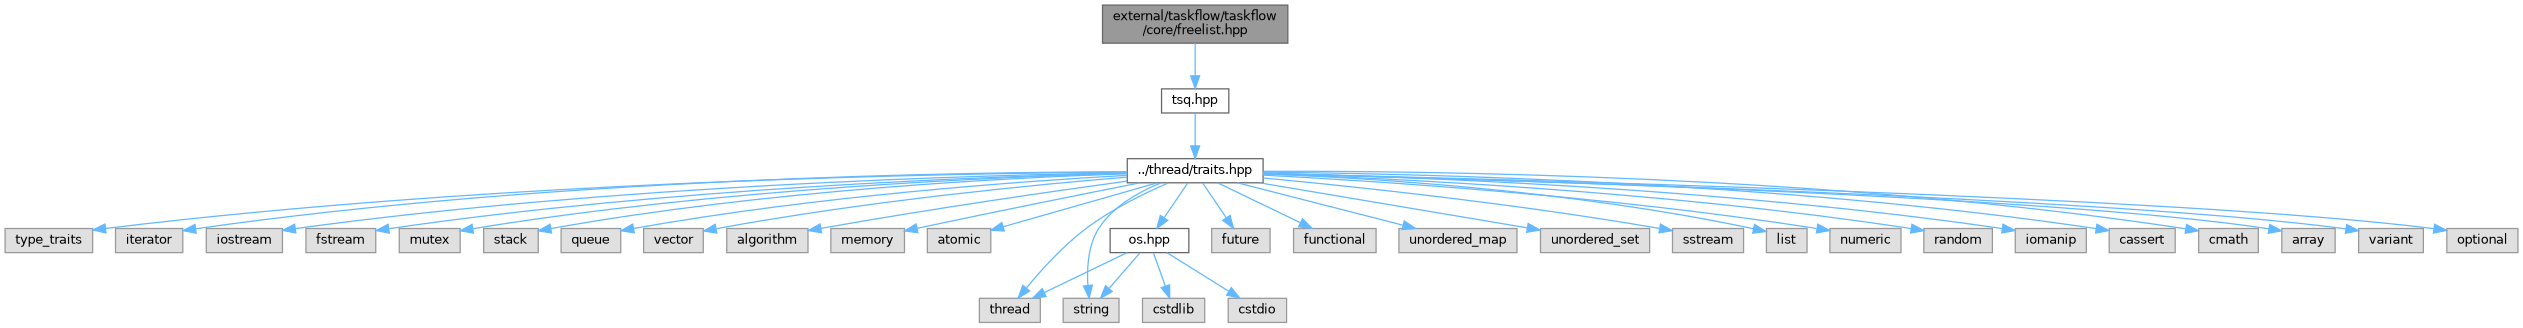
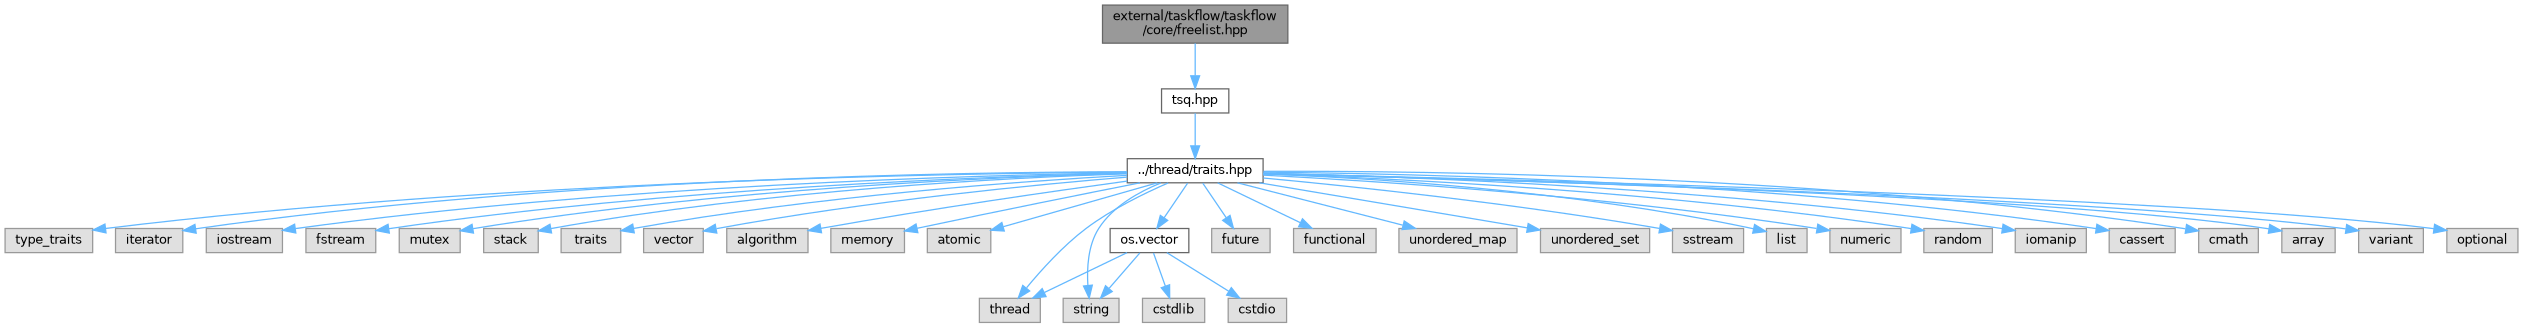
  digraph {
    node [color=grey60 fillcolor="#E0E0E0" fontname=Helvetica fontsize=10 shape=box style=filled]
    edge [color=steelblue1 fontname=Helvetica fontsize=10 labelfontname=Helvetica labelfontsize=10 style=solid]
    n1 [color=gray40 fillcolor=grey60 fontcolor=black height=0.2 label="external/taskflow/taskflow\l/core/freelist.hpp" width=0.4]
    n2 [color=grey40 fillcolor=white height=0.2 label="tsq.hpp" width=0.4]
    n3 [color=grey40 fillcolor=white height=0.2 label="../thread/traits.hpp" width=0.4]
    n4 [height=0.2 label=type_traits width=0.4]
    n5 [height=0.2 label=iterator width=0.4]
    n6 [height=0.2 label=iostream width=0.4]
    n7 [height=0.2 label=fstream width=0.4]
    n8 [height=0.2 label=mutex width=0.4]
    n9 [height=0.2 label=stack width=0.4]
-   n10 [height=0.2 label=queue width=0.4]
+   n10 [height=0.2 label=traits width=0.4]
    n11 [height=0.2 label=vector width=0.4]
    n12 [height=0.2 label=algorithm width=0.4]
    n13 [height=0.2 label=memory width=0.4]
    n14 [height=0.2 label=atomic width=0.4]
    n15 [height=0.2 label=thread width=0.4]
    n16 [height=0.2 label=future width=0.4]
    n17 [height=0.2 label=functional width=0.4]
    n18 [height=0.2 label=unordered_map width=0.4]
    n19 [height=0.2 label=unordered_set width=0.4]
    n20 [height=0.2 label=sstream width=0.4]
    n21 [height=0.2 label=list width=0.4]
    n22 [height=0.2 label=numeric width=0.4]
    n23 [height=0.2 label=random width=0.4]
    n24 [height=0.2 label=iomanip width=0.4]
    n25 [height=0.2 label=cassert width=0.4]
    n26 [height=0.2 label=cmath width=0.4]
    n27 [height=0.2 label=array width=0.4]
    n28 [height=0.2 label=string width=0.4]
    n29 [height=0.2 label=variant width=0.4]
    n30 [height=0.2 label=optional width=0.4]
-   n31 [color=grey40 fillcolor=white height=0.2 label="os.hpp" width=0.4]
+   n31 [color=grey40 fillcolor=white height=0.2 label="os.vector" width=0.4]
    n32 [height=0.2 label=cstdlib width=0.4]
    n33 [height=0.2 label=cstdio width=0.4]
    n1 -> n2
    n2 -> n3
    n3 -> n4
    n3 -> n5
    n3 -> n6
    n3 -> n7
    n3 -> n8
    n3 -> n9
    n3 -> n10
    n3 -> n11
    n3 -> n12
    n3 -> n13
    n3 -> n14
    n3 -> n15
    n3 -> n16
    n3 -> n17
    n3 -> n18
    n3 -> n19
    n3 -> n20
    n3 -> n21
    n3 -> n22
    n3 -> n23
    n3 -> n24
    n3 -> n25
    n3 -> n26
    n3 -> n27
    n3 -> n28
    n3 -> n29
    n3 -> n30
    n3 -> n31
    n31 -> n15
    n31 -> n28
    n31 -> n32
    n31 -> n33
  }
